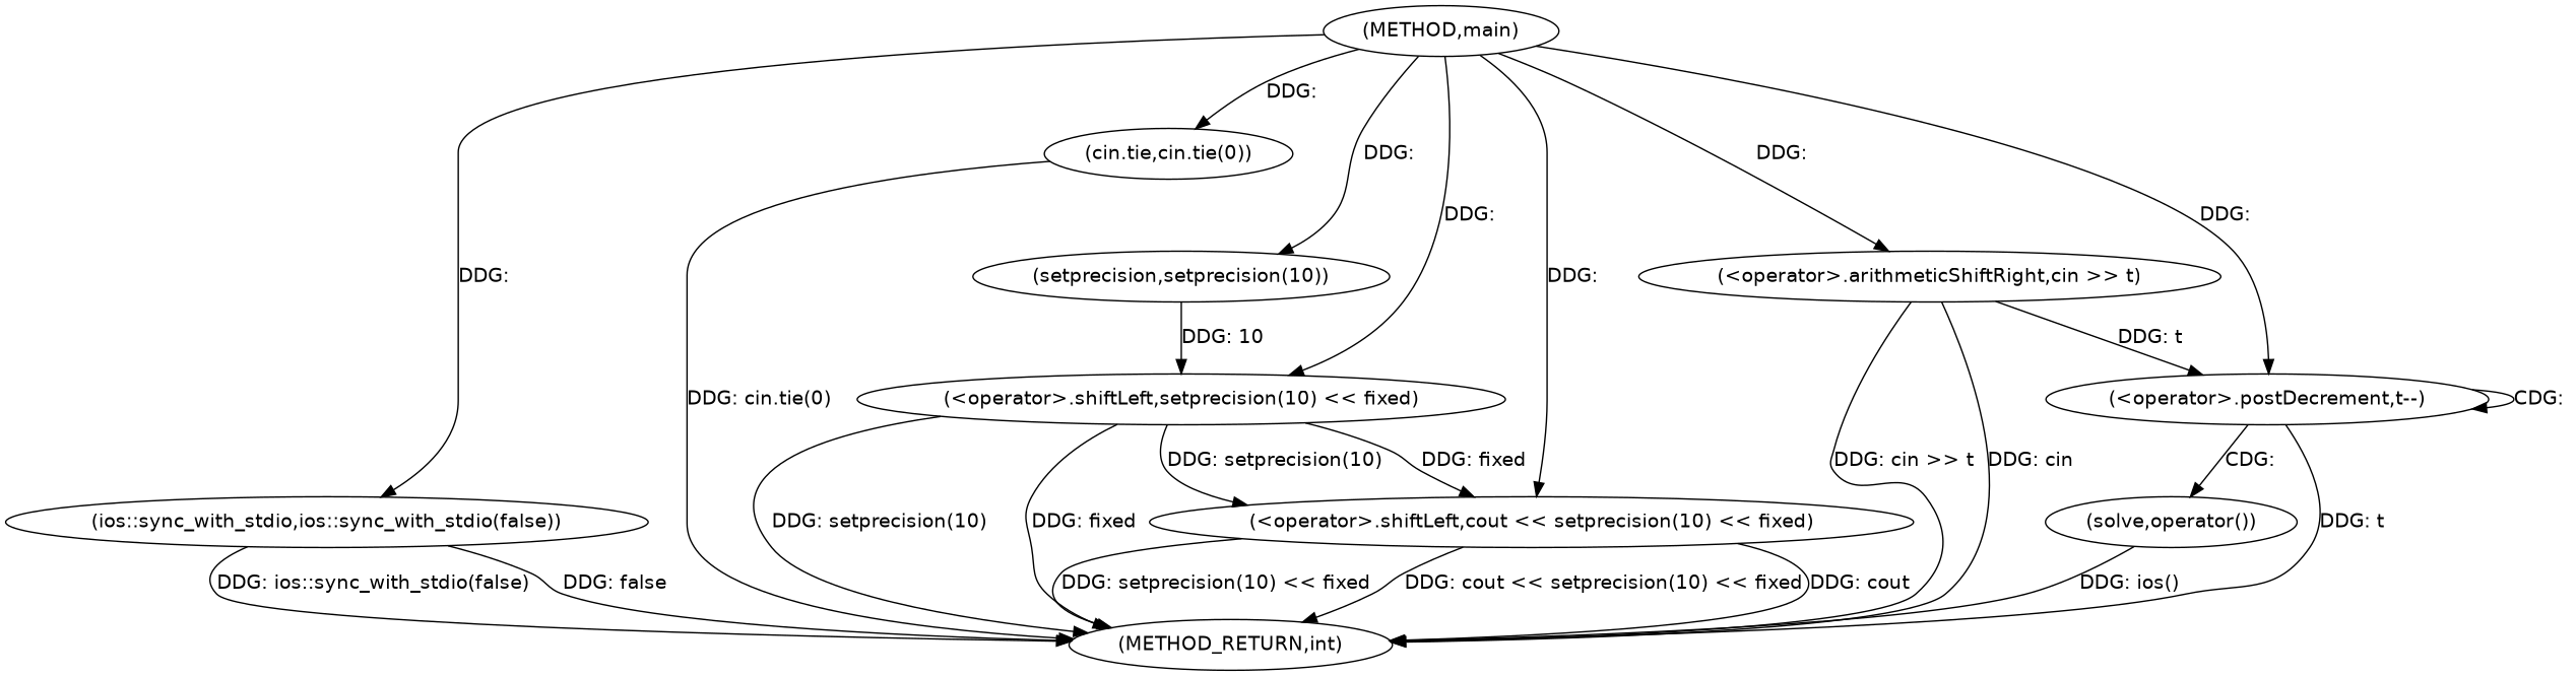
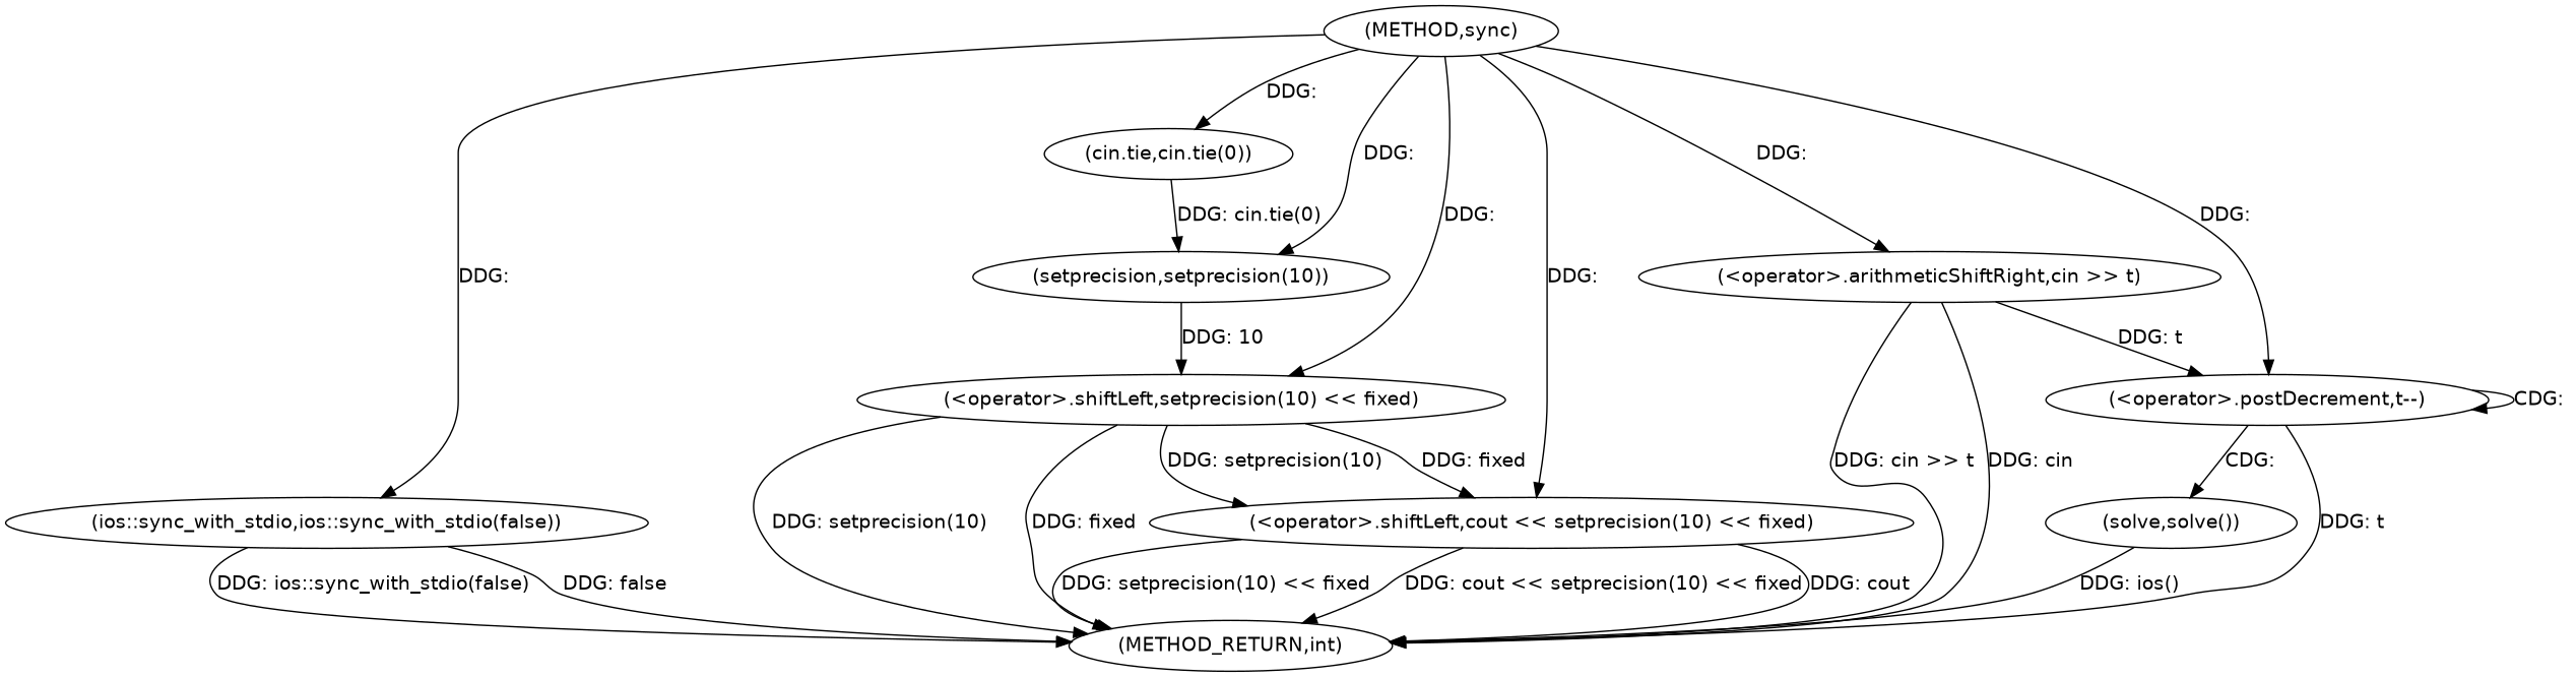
  digraph {
    fontname="DejaVu Sans"
    node [fontname="DejaVu Sans"]
    edge [fontname="DejaVu Sans"]
-   n1 [label="(METHOD,main)"]
+   n1 [label="(METHOD,sync)"]
    n2 [label="(ios::sync_with_stdio,ios::sync_with_stdio(false))"]
    n3 [label="(cin.tie,cin.tie(0))"]
    n4 [label="(<operator>.shiftLeft,cout << setprecision(10) << fixed)"]
    n5 [label="(<operator>.arithmeticShiftRight,cin >> t)"]
    n6 [label="(<operator>.postDecrement,t--)"]
    n7 [label="(<operator>.shiftLeft,setprecision(10) << fixed)"]
    n8 [label="(setprecision,setprecision(10))"]
    n9 [label="(METHOD_RETURN,int)"]
-   n10 [label="(solve,operator())"]
+   n10 [label="(solve,solve())"]
    n1 -> n2 [label="DDG: "]
    n1 -> n3 [label="DDG: "]
    n1 -> n4 [label="DDG: "]
    n1 -> n5 [label="DDG: "]
    n1 -> n6 [label="DDG: "]
    n1 -> n7 [label="DDG: "]
    n1 -> n8 [label="DDG: "]
    n2 -> n9 [label="DDG: ios::sync_with_stdio(false)"]
    n2 -> n9 [label="DDG: false"]
-   n3 -> n9 [label="DDG: cin.tie(0)"]
+   n3 -> n8 [label="DDG: cin.tie(0)"]
    n4 -> n9 [label="DDG: setprecision(10) << fixed"]
    n4 -> n9 [label="DDG: cout << setprecision(10) << fixed"]
    n4 -> n9 [label="DDG: cout"]
    n5 -> n6 [label="DDG: t"]
    n5 -> n9 [label="DDG: cin >> t"]
    n5 -> n9 [label="DDG: cin"]
    n6 -> n6 [label="CDG: "]
    n6 -> n9 [label="DDG: t"]
    n6 -> n10 [label="CDG: "]
    n7 -> n4 [label="DDG: fixed"]
    n7 -> n4 [label="DDG: setprecision(10)"]
    n7 -> n9 [label="DDG: setprecision(10)"]
    n7 -> n9 [label="DDG: fixed"]
    n8 -> n7 [label="DDG: 10"]
    n10 -> n9 [label="DDG: ios()"]
  }
